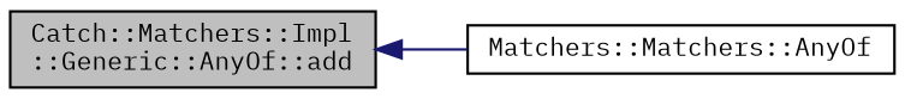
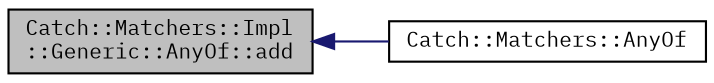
  digraph {
    rankdir=LR
    fontname="IBM Plex Mono"
    node [color=black fontname="IBM Plex Mono" fontsize=10 shape=record style=filled]
    n1 [fillcolor=grey75 fontcolor=black height=0.2 label="Catch::Matchers::Impl\l::Generic::AnyOf::add" width=0.4]
-   n2 [fillcolor=white height=0.2 label="Matchers::Matchers::AnyOf" width=0.4]
+   n2 [fillcolor=white height=0.2 label="Catch::Matchers::AnyOf" width=0.4]
    n1 -> n2 [color=midnightblue dir=back fontname="IBM Plex Mono" fontsize=10 labelfontname=Helvetica labelfontsize=10 style=solid]
  }
